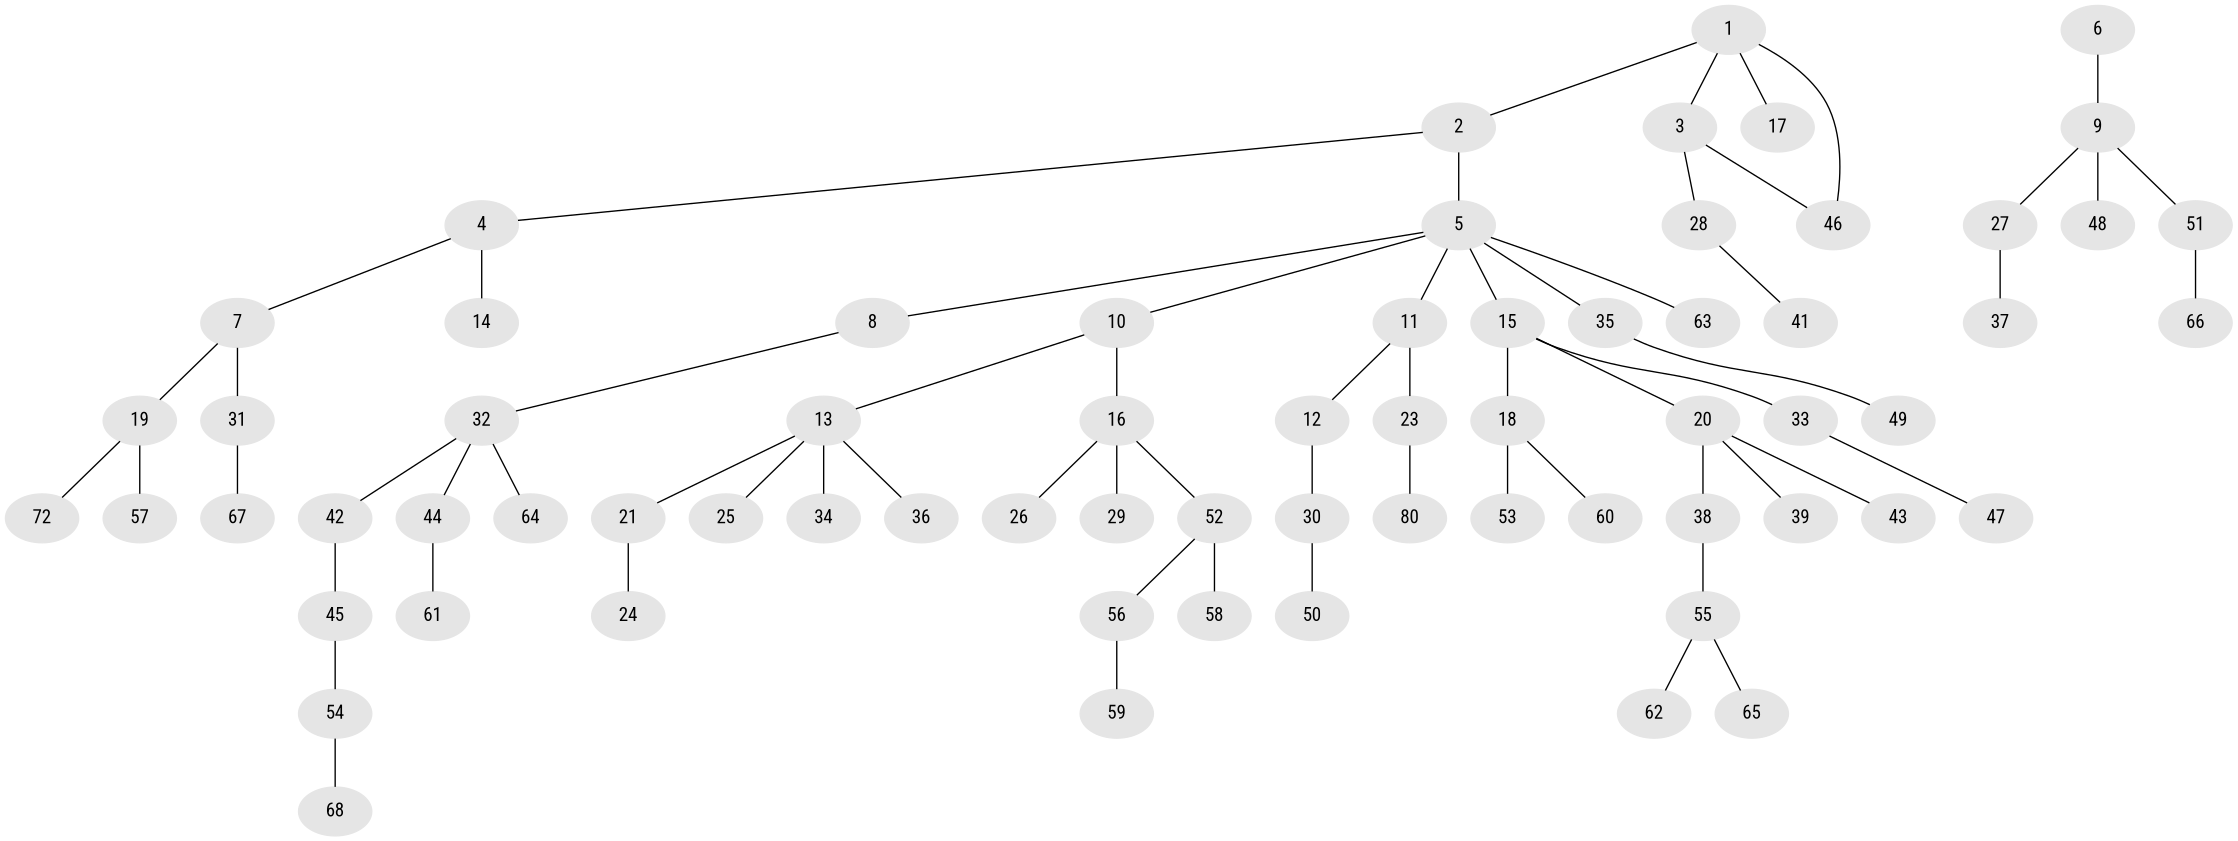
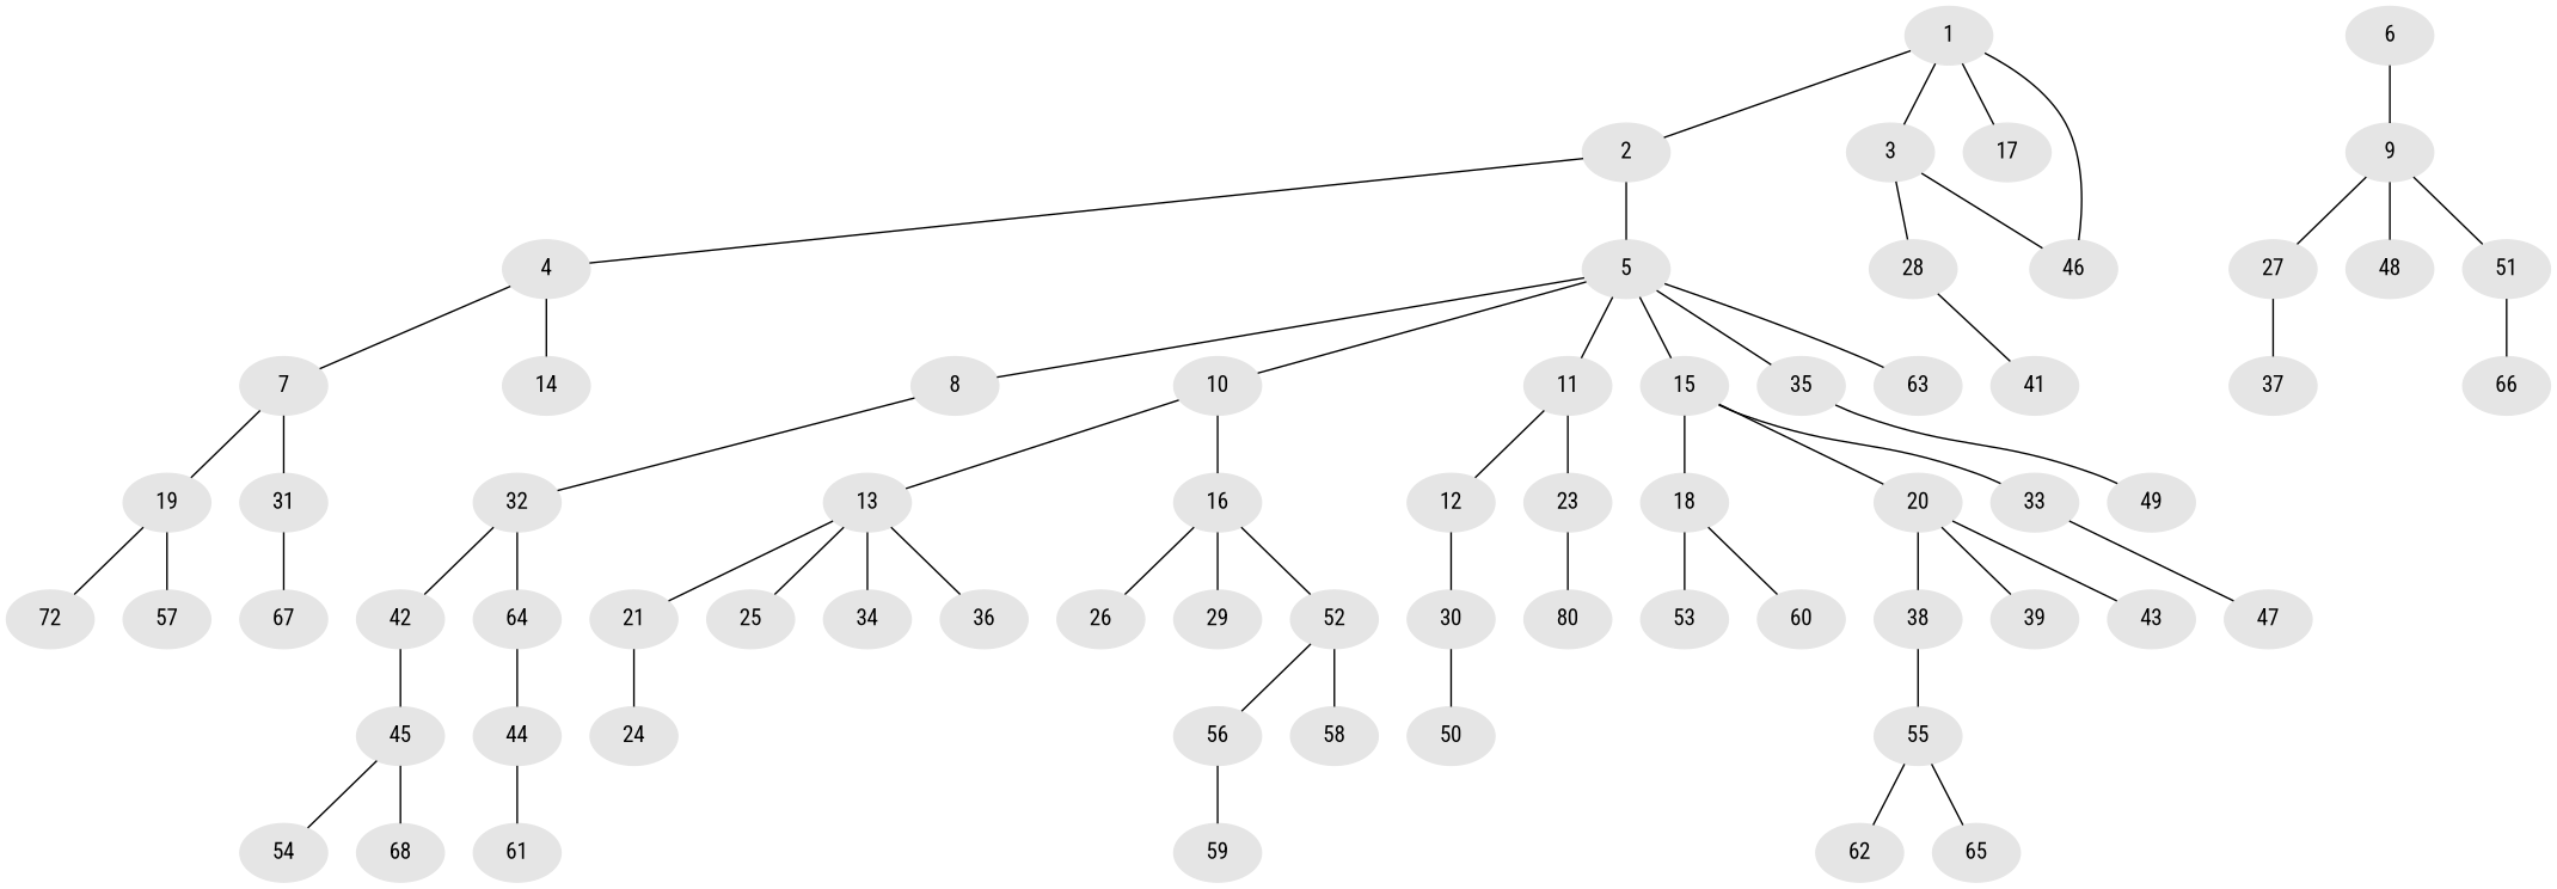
  graph {
    fontname="Roboto Condensed"
    node [color=gray90 fontname="Roboto Condensed" style=filled]
    edge [fontname="Roboto Condensed"]
    1
    2
    3
    17
    46
    4
    5
    28
    6
    9
    7
    14
    8
    10
    11
    15
    35
    63
    41
    19
    31
    32
    13
    16
    12
    23
    18
    20
    33
    49
    27
    48
    51
    n34 [label=72]
    57
    67
    42
    44
    64
    37
    66
    21
    25
    34
    36
    26
    29
    52
    30
    n50 [label=80]
    50
    24
    53
    60
    38
    39
    43
    47
    56
    58
    55
    45
    61
    62
    65
    54
    68
    59
    1 -- 2
    1 -- 3
    1 -- 17
    1 -- 46
    2 -- 4
    2 -- 5
    3 -- 46
    3 -- 28
    4 -- 7
    4 -- 14
    5 -- 8
    5 -- 10
    5 -- 11
    5 -- 15
    5 -- 35
    5 -- 63
    28 -- 41
    6 -- 9
    9 -- 27
    9 -- 48
    9 -- 51
    7 -- 19
    7 -- 31
    8 -- 32
    10 -- 13
    10 -- 16
    11 -- 12
    11 -- 23
    15 -- 18
    15 -- 20
    15 -- 33
    35 -- 49
    19 -- n34
    19 -- 57
    31 -- 67
    32 -- 42
-   32 -- 44
+   64 -- 44
    32 -- 64
    13 -- 21
    13 -- 25
    13 -- 34
    13 -- 36
    16 -- 26
    16 -- 29
    16 -- 52
    12 -- 30
    23 -- n50
    18 -- 53
    18 -- 60
    20 -- 38
    20 -- 39
    20 -- 43
    33 -- 47
    27 -- 37
    51 -- 66
    42 -- 45
    44 -- 61
    21 -- 24
    52 -- 56
    52 -- 58
    30 -- 50
    38 -- 55
    56 -- 59
    55 -- 62
    55 -- 65
    45 -- 54
-   54 -- 68
+   45 -- 68
  }
